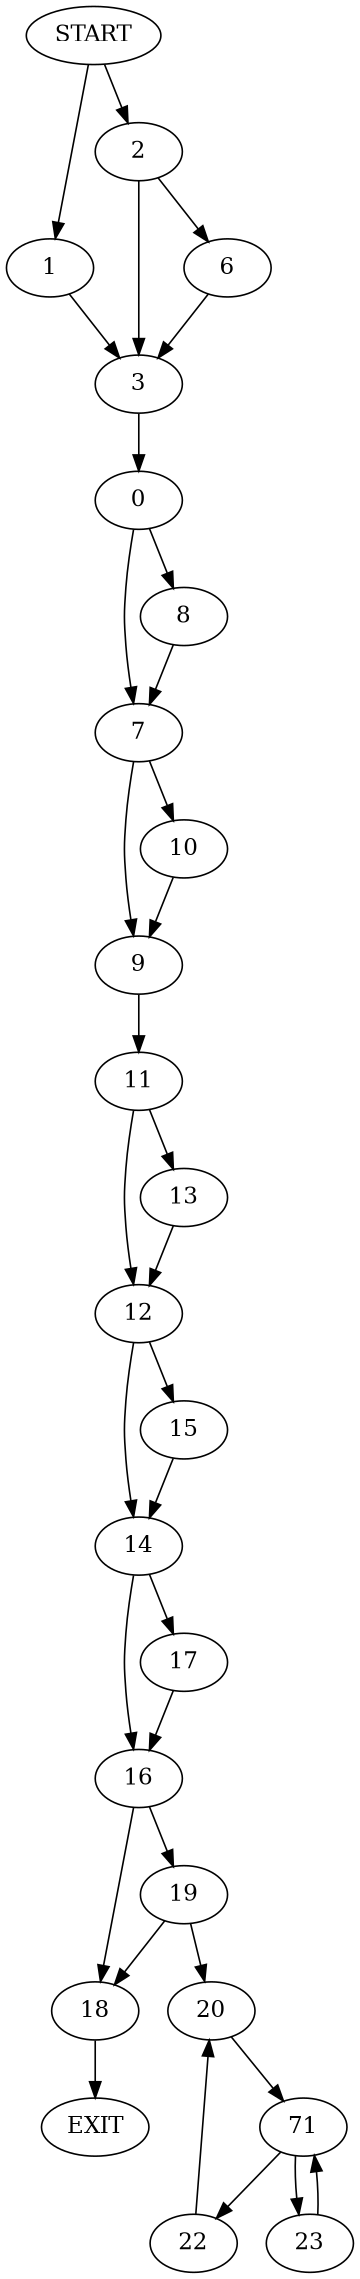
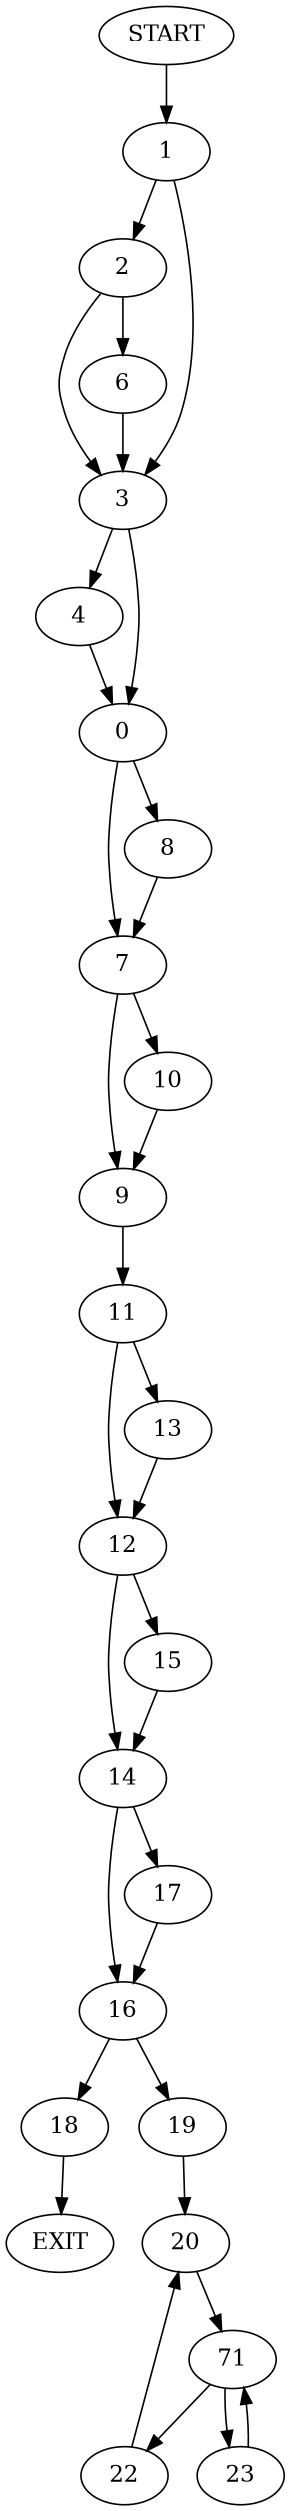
  digraph {
    n1 [label=START]
    1
    2
    3
    n5 [label=EXIT]
    6
+   4
    n8 [label=0]
    7
    8
    9
    10
    11
    12
    13
    14
    15
    16
    17
    18
    19
    20
    n23 [label=71]
    22
    23
    n1 -> 1
-   n1 -> 2
+   1 -> 2
    1 -> 3
    2 -> 3
    2 -> 6
+   3 -> 4
    3 -> n8
    6 -> 3
+   4 -> n8
    n8 -> 7
    n8 -> 8
    7 -> 9
    7 -> 10
    8 -> 7
    9 -> 11
    10 -> 9
    11 -> 12
    11 -> 13
    12 -> 14
    12 -> 15
    13 -> 12
    14 -> 16
    14 -> 17
    15 -> 14
    16 -> 18
    16 -> 19
    17 -> 16
    18 -> n5
-   19 -> 18
    19 -> 20
    20 -> n23
    n23 -> 22
    n23 -> 23
    22 -> 20
    23 -> n23
  }
